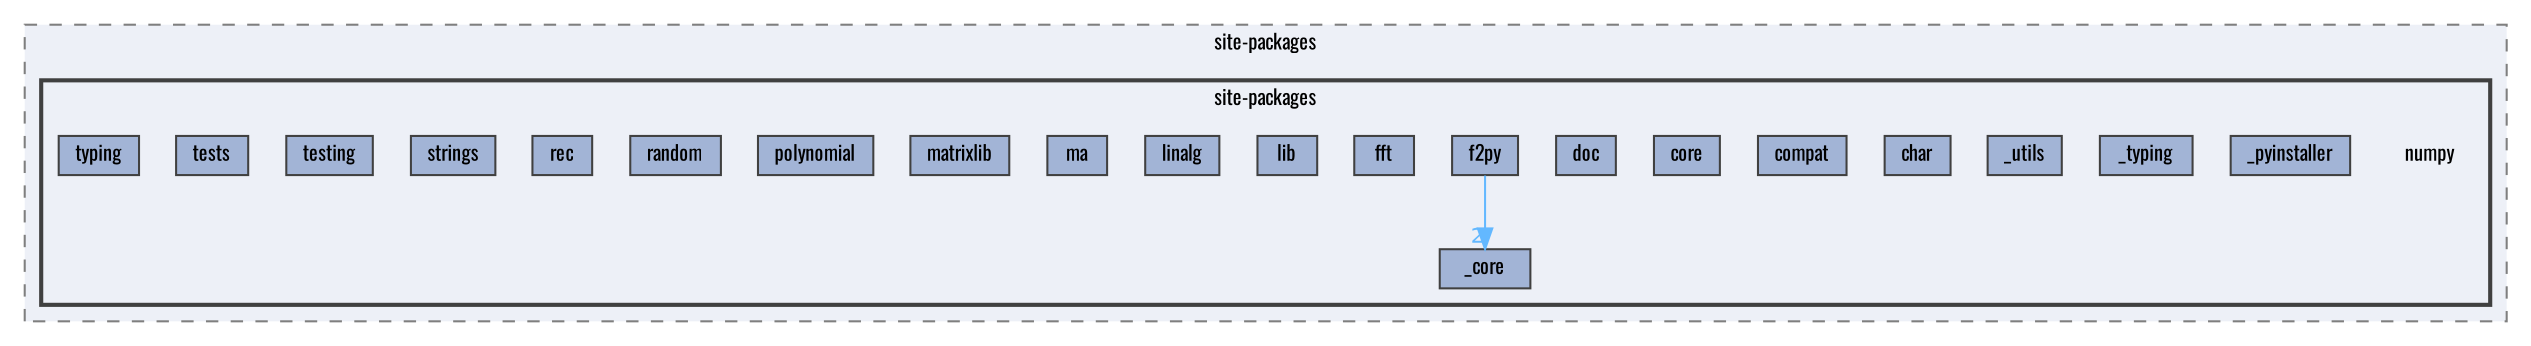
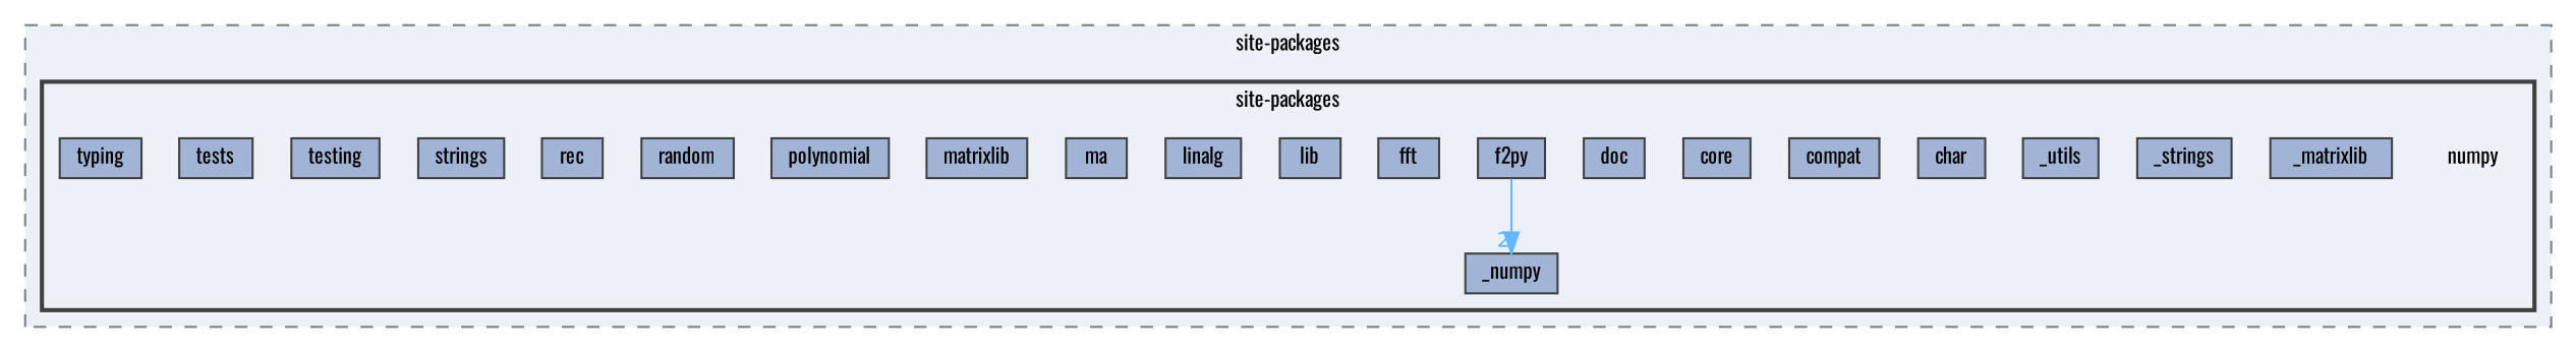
  digraph {
    compound=true
    fontname=Oswald
    node [fontname=Oswald fontsize=10 shape=box color=grey25 fillcolor="#a2b4d6" style=filled]
    n1 [height=0.2 label=numpy shape=plaintext width=0.4 color="" fillcolor="" style=""]
-   n2 [height=0.2 label=_core width=0.4]
-   n3 [height=0.2 label=_pyinstaller width=0.4]
-   n4 [height=0.2 label=_typing width=0.4]
+   n2 [height=0.2 label=_numpy width=0.4]
+   n3 [height=0.2 label=_matrixlib width=0.4]
+   n4 [height=0.2 label=_strings width=0.4]
    n5 [height=0.2 label=_utils width=0.4]
    n6 [height=0.2 label=char width=0.4]
    n7 [height=0.2 label=compat width=0.4]
    n8 [height=0.2 label=core width=0.4]
    n9 [height=0.2 label=doc width=0.4]
    n10 [height=0.2 label=f2py width=0.4]
    n11 [height=0.2 label=fft width=0.4]
    n12 [height=0.2 label=lib width=0.4]
    n13 [height=0.2 label=linalg width=0.4]
    n14 [height=0.2 label=ma width=0.4]
    n15 [height=0.2 label=matrixlib width=0.4]
    n16 [height=0.2 label=polynomial width=0.4]
    n17 [height=0.2 label=random width=0.4]
    n18 [height=0.2 label=rec width=0.4]
    n19 [height=0.2 label=strings width=0.4]
    n20 [height=0.2 label=testing width=0.4]
    n21 [height=0.2 label=tests width=0.4]
    n22 [height=0.2 label=typing width=0.4]
    subgraph cluster_1 {
      bgcolor="#edf0f7"
      fontsize=10
      label="site-packages"
      pencolor=grey50
      style="filled,dashed"
      subgraph cluster_2 {
        bgcolor="#edf0f7"
        fontsize=10
        pencolor=grey25
        style="filled,bold"
        n1
        n2
        n3
        n4
        n5
        n6
        n7
        n8
        n9
        n10
        n11
        n12
        n13
        n14
        n15
        n16
        n17
        n18
        n19
        n20
        n21
        n22
      }
    }
    n10 -> n2 [color=steelblue1 fontcolor=steelblue1 fontname=Oswald fontsize=10 headlabel=2 labeldistance=1.5 labelfontname=Helvetica labelfontsize=10]
  }
